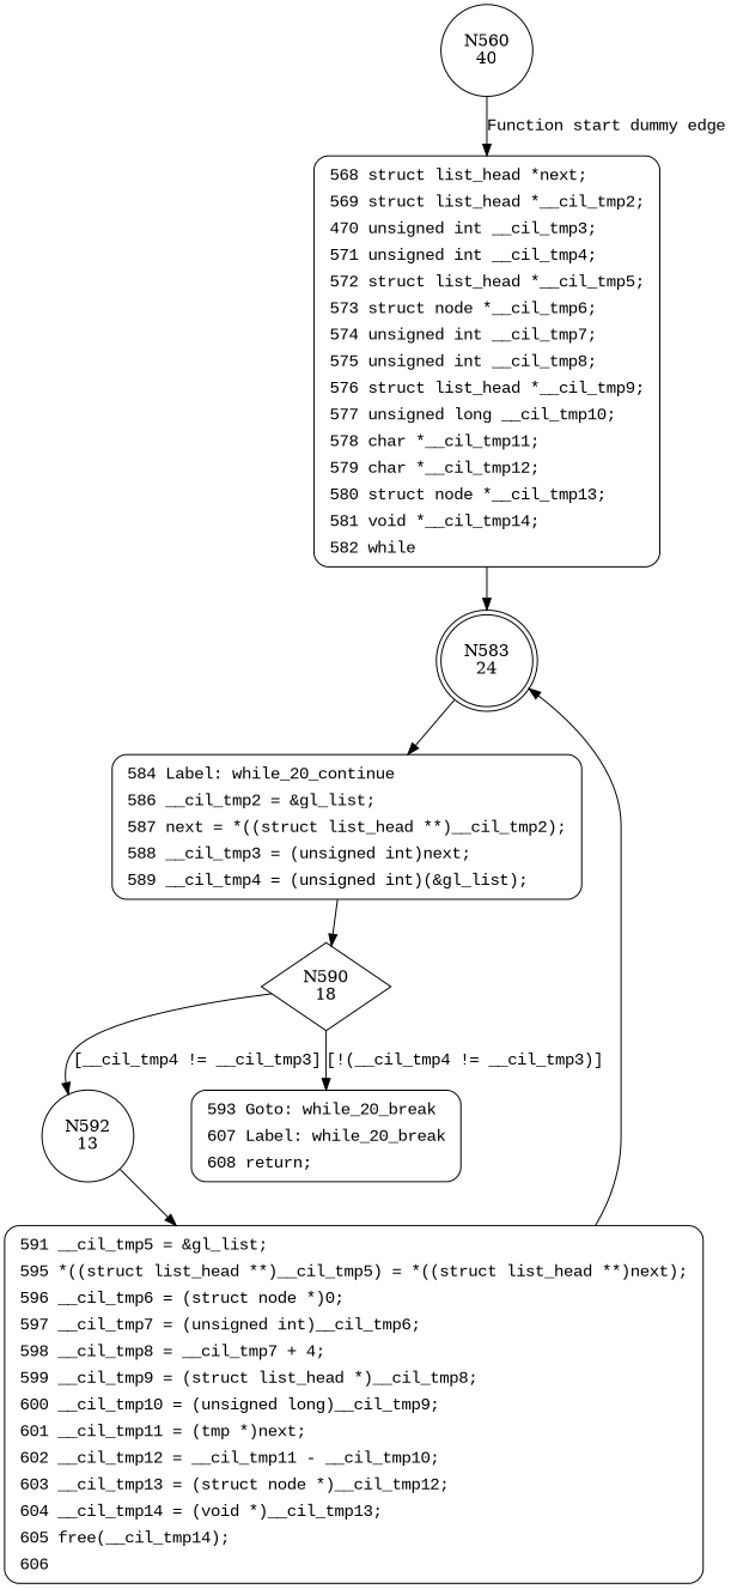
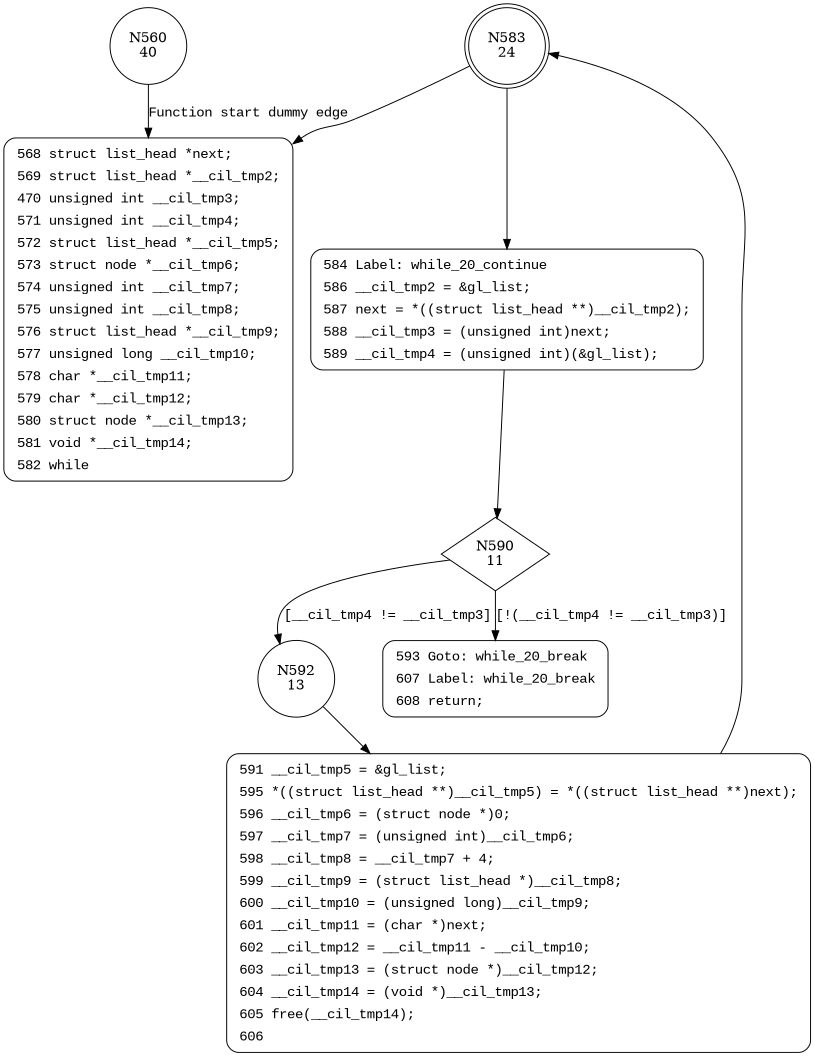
  digraph {
    node [shape=Mrecord]
    edge [fontname="Courier New"]
    n1 [label="N560\n40" shape=circle]
    n2 [fillcolor=white fontname="Courier New" label=<<table border="0" cellborder="0" cellpadding="3" bgcolor="white"><tr><td align="right">568</td><td align="left">struct list_head *next;</td></tr><tr><td align="right">569</td><td align="left">struct list_head *__cil_tmp2;</td></tr><tr><td align="right">470</td><td align="left">unsigned int __cil_tmp3;</td></tr><tr><td align="right">571</td><td align="left">unsigned int __cil_tmp4;</td></tr><tr><td align="right">572</td><td align="left">struct list_head *__cil_tmp5;</td></tr><tr><td align="right">573</td><td align="left">struct node *__cil_tmp6;</td></tr><tr><td align="right">574</td><td align="left">unsigned int __cil_tmp7;</td></tr><tr><td align="right">575</td><td align="left">unsigned int __cil_tmp8;</td></tr><tr><td align="right">576</td><td align="left">struct list_head *__cil_tmp9;</td></tr><tr><td align="right">577</td><td align="left">unsigned long __cil_tmp10;</td></tr><tr><td align="right">578</td><td align="left">char *__cil_tmp11;</td></tr><tr><td align="right">579</td><td align="left">char *__cil_tmp12;</td></tr><tr><td align="right">580</td><td align="left">struct node *__cil_tmp13;</td></tr><tr><td align="right">581</td><td align="left">void *__cil_tmp14;</td></tr><tr><td align="right">582</td><td align="left">while</td></tr></table>> penwidth=1 style="filled,bold"]
    n3 [label="N583\n24" shape=doublecircle]
    n4 [fillcolor=white fontname="Courier New" label=<<table border="0" cellborder="0" cellpadding="3" bgcolor="white"><tr><td align="right">584</td><td align="left">Label: while_20_continue</td></tr><tr><td align="right">586</td><td align="left">__cil_tmp2 = &amp;gl_list;</td></tr><tr><td align="right">587</td><td align="left">next = *((struct list_head **)__cil_tmp2);</td></tr><tr><td align="right">588</td><td align="left">__cil_tmp3 = (unsigned int)next;</td></tr><tr><td align="right">589</td><td align="left">__cil_tmp4 = (unsigned int)(&amp;gl_list);</td></tr></table>> penwidth=1 style="filled,bold"]
-   n5 [label="N590\n18" shape=diamond]
+   n5 [label="N590\n11" shape=diamond]
    n6 [label="N592\n13" shape=circle]
    n7 [fillcolor=white fontname="Courier New" label=<<table border="0" cellborder="0" cellpadding="3" bgcolor="white"><tr><td align="right">593</td><td align="left">Goto: while_20_break</td></tr><tr><td align="right">607</td><td align="left">Label: while_20_break</td></tr><tr><td align="right">608</td><td align="left">return;</td></tr></table>> penwidth=1 style="filled,bold"]
-   n8 [fillcolor=white fontname="Courier New" label=<<table border="0" cellborder="0" cellpadding="3" bgcolor="white"><tr><td align="right">591</td><td align="left">__cil_tmp5 = &amp;gl_list;</td></tr><tr><td align="right">595</td><td align="left">*((struct list_head **)__cil_tmp5) = *((struct list_head **)next);</td></tr><tr><td align="right">596</td><td align="left">__cil_tmp6 = (struct node *)0;</td></tr><tr><td align="right">597</td><td align="left">__cil_tmp7 = (unsigned int)__cil_tmp6;</td></tr><tr><td align="right">598</td><td align="left">__cil_tmp8 = __cil_tmp7 + 4;</td></tr><tr><td align="right">599</td><td align="left">__cil_tmp9 = (struct list_head *)__cil_tmp8;</td></tr><tr><td align="right">600</td><td align="left">__cil_tmp10 = (unsigned long)__cil_tmp9;</td></tr><tr><td align="right">601</td><td align="left">__cil_tmp11 = (tmp *)next;</td></tr><tr><td align="right">602</td><td align="left">__cil_tmp12 = __cil_tmp11 - __cil_tmp10;</td></tr><tr><td align="right">603</td><td align="left">__cil_tmp13 = (struct node *)__cil_tmp12;</td></tr><tr><td align="right">604</td><td align="left">__cil_tmp14 = (void *)__cil_tmp13;</td></tr><tr><td align="right">605</td><td align="left">free(__cil_tmp14);</td></tr><tr><td align="right">606</td><td align="left"></td></tr></table>> penwidth=1 style="filled,bold"]
+   n8 [fillcolor=white fontname="Courier New" label=<<table border="0" cellborder="0" cellpadding="3" bgcolor="white"><tr><td align="right">591</td><td align="left">__cil_tmp5 = &amp;gl_list;</td></tr><tr><td align="right">595</td><td align="left">*((struct list_head **)__cil_tmp5) = *((struct list_head **)next);</td></tr><tr><td align="right">596</td><td align="left">__cil_tmp6 = (struct node *)0;</td></tr><tr><td align="right">597</td><td align="left">__cil_tmp7 = (unsigned int)__cil_tmp6;</td></tr><tr><td align="right">598</td><td align="left">__cil_tmp8 = __cil_tmp7 + 4;</td></tr><tr><td align="right">599</td><td align="left">__cil_tmp9 = (struct list_head *)__cil_tmp8;</td></tr><tr><td align="right">600</td><td align="left">__cil_tmp10 = (unsigned long)__cil_tmp9;</td></tr><tr><td align="right">601</td><td align="left">__cil_tmp11 = (char *)next;</td></tr><tr><td align="right">602</td><td align="left">__cil_tmp12 = __cil_tmp11 - __cil_tmp10;</td></tr><tr><td align="right">603</td><td align="left">__cil_tmp13 = (struct node *)__cil_tmp12;</td></tr><tr><td align="right">604</td><td align="left">__cil_tmp14 = (void *)__cil_tmp13;</td></tr><tr><td align="right">605</td><td align="left">free(__cil_tmp14);</td></tr><tr><td align="right">606</td><td align="left"></td></tr></table>> penwidth=1 style="filled,bold"]
    n1 -> n2 [label="Function start dummy edge"]
-   n2 -> n3 [fontname=""]
+   n3 -> n2 [fontname=""]
    n3 -> n4
    n4 -> n5 [fontname=""]
    n5 -> n6 [label="[__cil_tmp4 != __cil_tmp3]"]
    n5 -> n7 [label="[!(__cil_tmp4 != __cil_tmp3)]"]
    n6 -> n8
    n8 -> n3 [fontname=""]
  }
